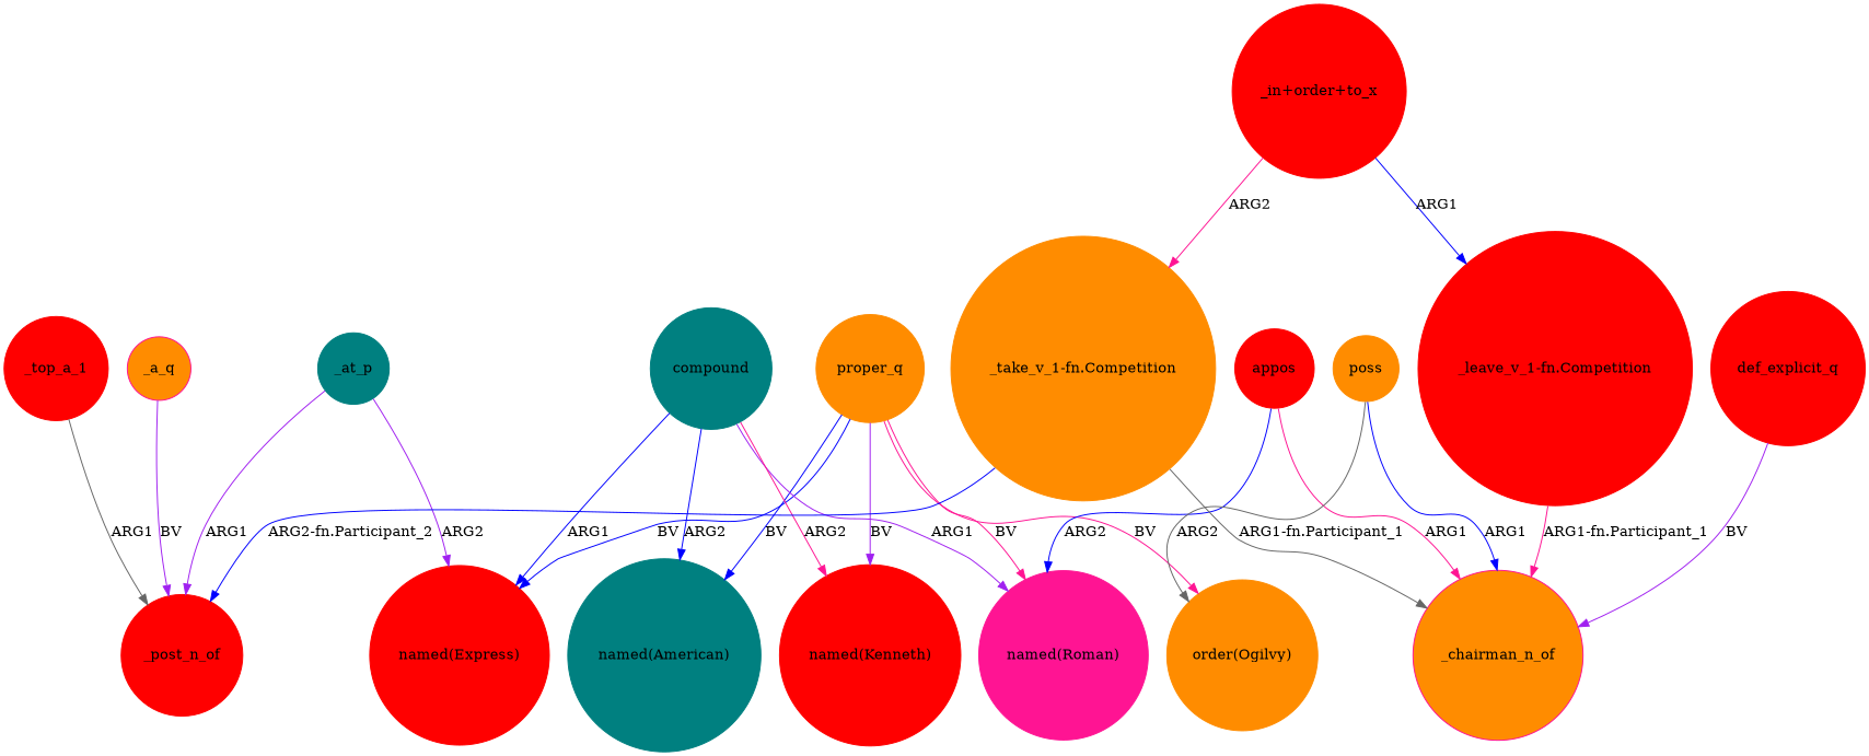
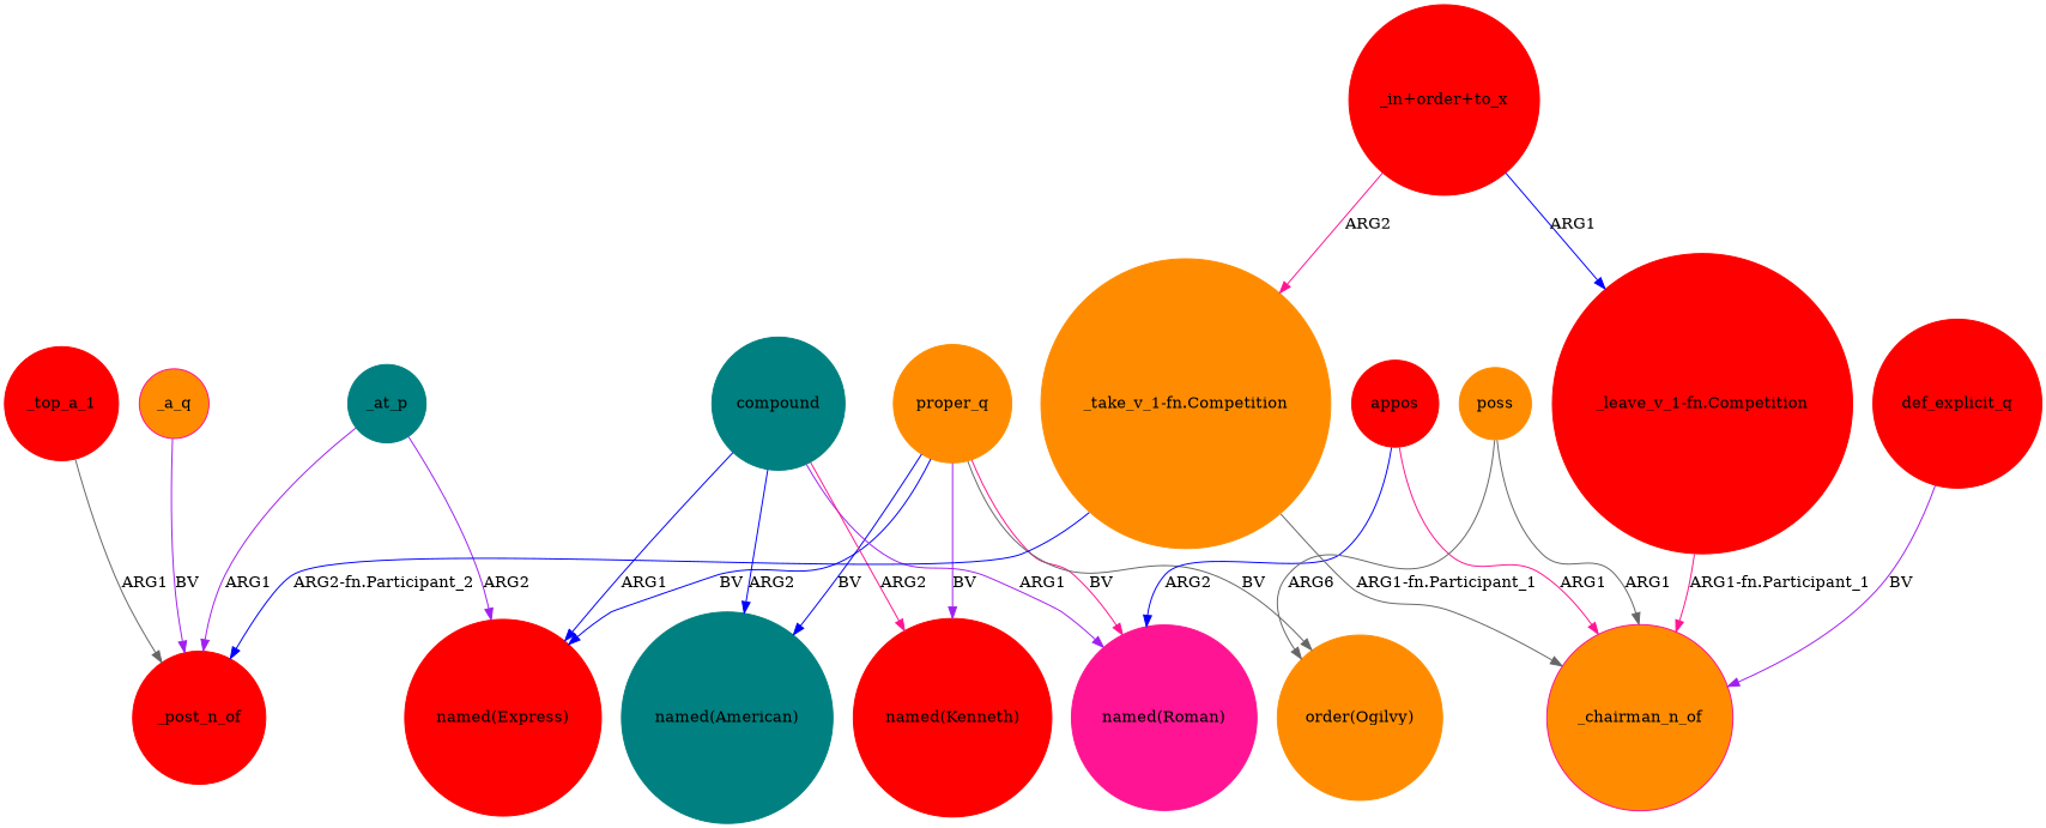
  digraph {
    node [color=red shape=circle style=filled]
    edge [color=blue]
    _top_a_1
    _post_n_of
    _at_p [color=teal]
    "named(Express)"
    proper_q [color=darkorange]
    "named(Roman)" [color=deeppink]
    "named(Kenneth)"
    n8 [color=darkorange label="order(Ogilvy)"]
    "named(American)" [color=teal]
    appos
    _chairman_n_of [color=deeppink fillcolor=darkorange]
    _a_q [color=deeppink fillcolor=darkorange]
    compound [color=teal]
    "_take_v_1-fn.Competition" [color=darkorange]
    def_explicit_q
    "_in+order+to_x"
    "_leave_v_1-fn.Competition"
    poss [color=darkorange]
    _top_a_1 -> _post_n_of [color=gray40 label=ARG1]
    _at_p -> _post_n_of [color=purple label=ARG1]
    _at_p -> "named(Express)" [color=purple label=ARG2]
    proper_q -> "named(Express)" [label=BV]
    proper_q -> "named(Roman)" [color=deeppink label=BV]
    proper_q -> "named(Kenneth)" [color=purple label=BV]
-   proper_q -> n8 [color=deeppink label=BV]
+   proper_q -> n8 [color=gray40 label=BV]
    proper_q -> "named(American)" [label=BV]
    appos -> "named(Roman)" [label=ARG2]
    appos -> _chairman_n_of [color=deeppink label=ARG1]
    _a_q -> _post_n_of [color=purple label=BV]
    compound -> "named(Express)" [label=ARG1]
    compound -> "named(Roman)" [color=purple label=ARG1]
    compound -> "named(Kenneth)" [color=deeppink label=ARG2]
    compound -> "named(American)" [label=ARG2]
    "_take_v_1-fn.Competition" -> _post_n_of [label="ARG2-fn.Participant_2"]
    "_take_v_1-fn.Competition" -> _chairman_n_of [color=gray40 label="ARG1-fn.Participant_1"]
    def_explicit_q -> _chairman_n_of [color=purple label=BV]
    "_in+order+to_x" -> "_take_v_1-fn.Competition" [color=deeppink label=ARG2]
    "_in+order+to_x" -> "_leave_v_1-fn.Competition" [label=ARG1]
    "_leave_v_1-fn.Competition" -> _chairman_n_of [color=deeppink label="ARG1-fn.Participant_1"]
-   poss -> n8 [color=gray40 label=ARG2]
-   poss -> _chairman_n_of [label=ARG1]
+   poss -> n8 [color=gray40 label=ARG6]
+   poss -> _chairman_n_of [color=gray40 label=ARG1]
  }
